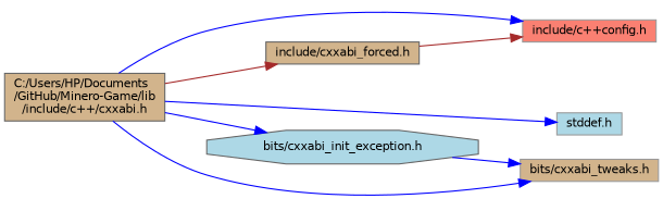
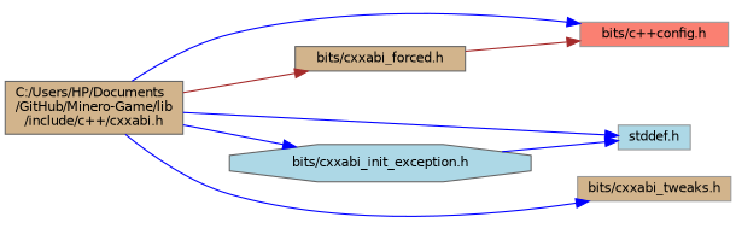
  digraph {
    rankdir=LR
    node [color=grey60 fillcolor=tan fontname=Helvetica fontsize=10 shape=box style=filled]
    edge [color=blue fontname=Helvetica fontsize=10 labelfontname=Helvetica labelfontsize=10 style=solid]
    n1 [color=gray40 fontcolor=black height=0.2 label="C:/Users/HP/Documents\l/GitHub/Minero-Game/lib\l/include/c++/cxxabi.h" width=0.4]
    n2 [fillcolor=lightblue height=0.2 label="stddef.h" width=0.4]
-   n3 [fillcolor=salmon height=0.2 label="include/c++config.h" width=0.4]
+   n3 [fillcolor=salmon height=0.2 label="bits/c++config.h" width=0.4]
    n4 [height=0.2 label="bits/cxxabi_tweaks.h" width=0.4]
-   n5 [color=grey40 height=0.2 label="include/cxxabi_forced.h" width=0.4]
+   n5 [color=grey40 height=0.2 label="bits/cxxabi_forced.h" width=0.4]
    n6 [color=grey40 fillcolor=lightblue height=0.2 label="bits/cxxabi_init_exception.h" shape=octagon width=0.4]
    n1 -> n2
    n1 -> n3
    n1 -> n4
    n1 -> n5 [color=brown]
    n1 -> n6
    n5 -> n3 [color=brown]
-   n6 -> n4
+   n6 -> n2
  }
